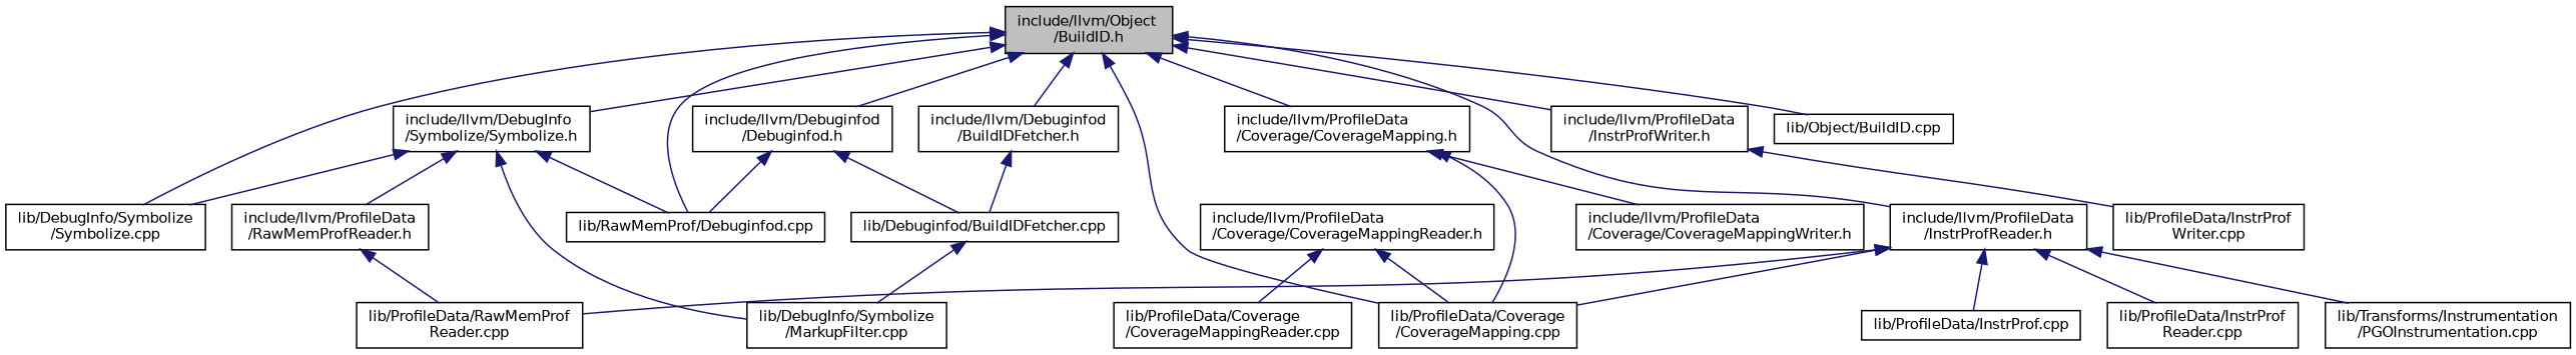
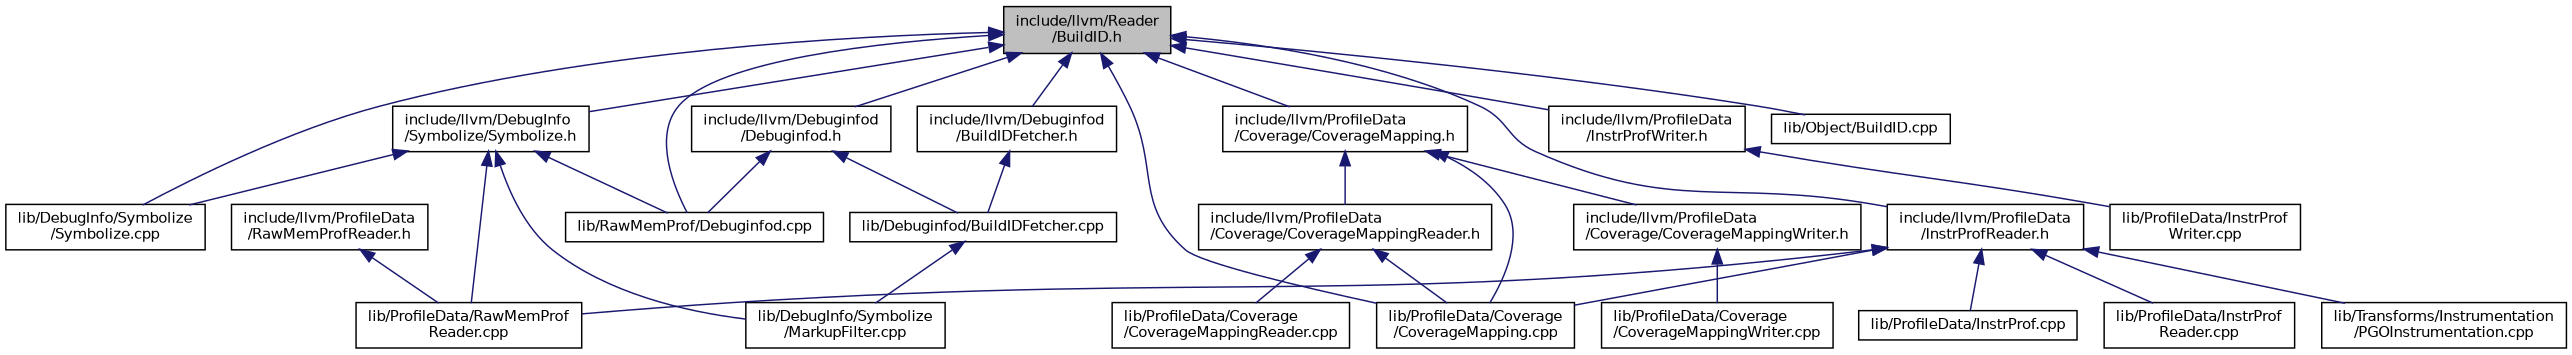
  digraph {
    node [color=black fontname=Helvetica fontsize=10 shape=record]
    edge [color=midnightblue dir=back fontname=Helvetica fontsize=10 labelfontname=Helvetica labelfontsize=10 style=solid]
-   n1 [fillcolor=grey75 fontcolor=black height=0.2 label="include/llvm/Object\l/BuildID.h" style=filled width=0.4]
+   n1 [fillcolor=grey75 fontcolor=black height=0.2 label="include/llvm/Reader\l/BuildID.h" style=filled width=0.4]
    n2 [height=0.2 label="include/llvm/DebugInfo\l/Symbolize/Symbolize.h" width=0.4]
    n3 [height=0.2 label="lib/DebugInfo/Symbolize\l/Symbolize.cpp" width=0.4]
    n4 [height=0.2 label="lib/RawMemProf/Debuginfod.cpp" width=0.4]
    n5 [height=0.2 label="include/llvm/Debuginfod\l/BuildIDFetcher.h" width=0.4]
    n6 [height=0.2 label="include/llvm/Debuginfod\l/Debuginfod.h" width=0.4]
    n7 [height=0.2 label="include/llvm/ProfileData\l/Coverage/CoverageMapping.h" width=0.4]
    n8 [height=0.2 label="lib/ProfileData/Coverage\l/CoverageMapping.cpp" width=0.4]
    n9 [height=0.2 label="include/llvm/ProfileData\l/InstrProfReader.h" width=0.4]
    n10 [height=0.2 label="include/llvm/ProfileData\l/InstrProfWriter.h" width=0.4]
    n11 [height=0.2 label="lib/Object/BuildID.cpp" width=0.4]
    n12 [height=0.2 label="include/llvm/ProfileData\l/RawMemProfReader.h" width=0.4]
    n13 [height=0.2 label="lib/DebugInfo/Symbolize\l/MarkupFilter.cpp" width=0.4]
    n14 [height=0.2 label="lib/Debuginfod/BuildIDFetcher.cpp" width=0.4]
    n15 [height=0.2 label="include/llvm/ProfileData\l/Coverage/CoverageMappingReader.h" width=0.4]
    n16 [height=0.2 label="include/llvm/ProfileData\l/Coverage/CoverageMappingWriter.h" width=0.4]
    n17 [height=0.2 label="lib/ProfileData/RawMemProf\lReader.cpp" width=0.4]
    n18 [height=0.2 label="lib/ProfileData/InstrProf.cpp" width=0.4]
    n19 [height=0.2 label="lib/ProfileData/InstrProf\lReader.cpp" width=0.4]
    n20 [height=0.2 label="lib/Transforms/Instrumentation\l/PGOInstrumentation.cpp" width=0.4]
    n21 [height=0.2 label="lib/ProfileData/InstrProf\lWriter.cpp" width=0.4]
    n22 [height=0.2 label="lib/ProfileData/Coverage\l/CoverageMappingReader.cpp" width=0.4]
+   n23 [height=0.2 label="lib/ProfileData/Coverage\l/CoverageMappingWriter.cpp" width=0.4]
    n1 -> n2
    n1 -> n3
    n1 -> n4
    n1 -> n5
    n1 -> n6
    n1 -> n7
    n1 -> n8
    n1 -> n9
    n1 -> n10
    n1 -> n11
    n2 -> n3
    n2 -> n4
-   n2 -> n12
+   n2 -> n17
    n2 -> n13
    n5 -> n14
    n6 -> n4
    n6 -> n14
    n7 -> n8
+   n7 -> n15
    n7 -> n16
    n9 -> n8
    n9 -> n17
    n9 -> n18
    n9 -> n19
    n9 -> n20
    n10 -> n21
    n12 -> n17
    n14 -> n13
    n15 -> n8
    n15 -> n22
+   n16 -> n23
  }
